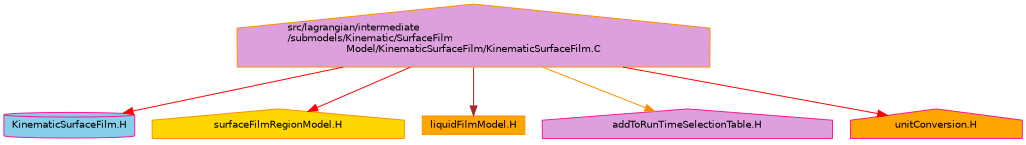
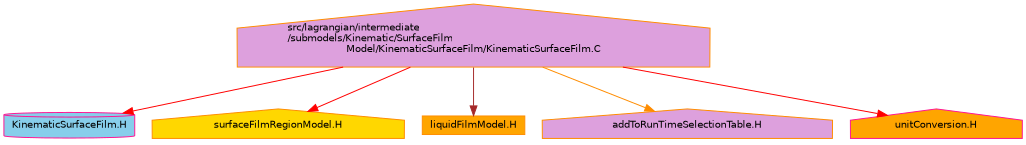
  digraph {
    node [color=darkorange fillcolor=plum fontname=Helvetica fontsize=10 shape=house style=filled]
    edge [color=red fontname=Helvetica fontsize=10 labelfontname=Helvetica labelfontsize=10 style=solid]
    n1 [fontcolor=black height=0.2 label="src/lagrangian/intermediate\l/submodels/Kinematic/SurfaceFilm\lModel/KinematicSurfaceFilm/KinematicSurfaceFilm.C" width=0.4]
    n2 [color=deeppink fillcolor=skyblue height=0.2 label="KinematicSurfaceFilm.H" shape=cylinder width=0.4]
    n3 [fillcolor=gold height=0.2 label="surfaceFilmRegionModel.H" width=0.4]
    n4 [fillcolor=orange height=0.2 label="liquidFilmModel.H" shape=box width=0.4]
-   n5 [color=deeppink height=0.2 label="addToRunTimeSelectionTable.H" width=0.4]
+   n5 [height=0.2 label="addToRunTimeSelectionTable.H" width=0.4]
    n6 [color=deeppink fillcolor=orange height=0.2 label="unitConversion.H" width=0.4]
    n1 -> n2
    n1 -> n3
    n1 -> n4 [color=brown]
    n1 -> n5 [color=darkorange]
    n1 -> n6
  }
